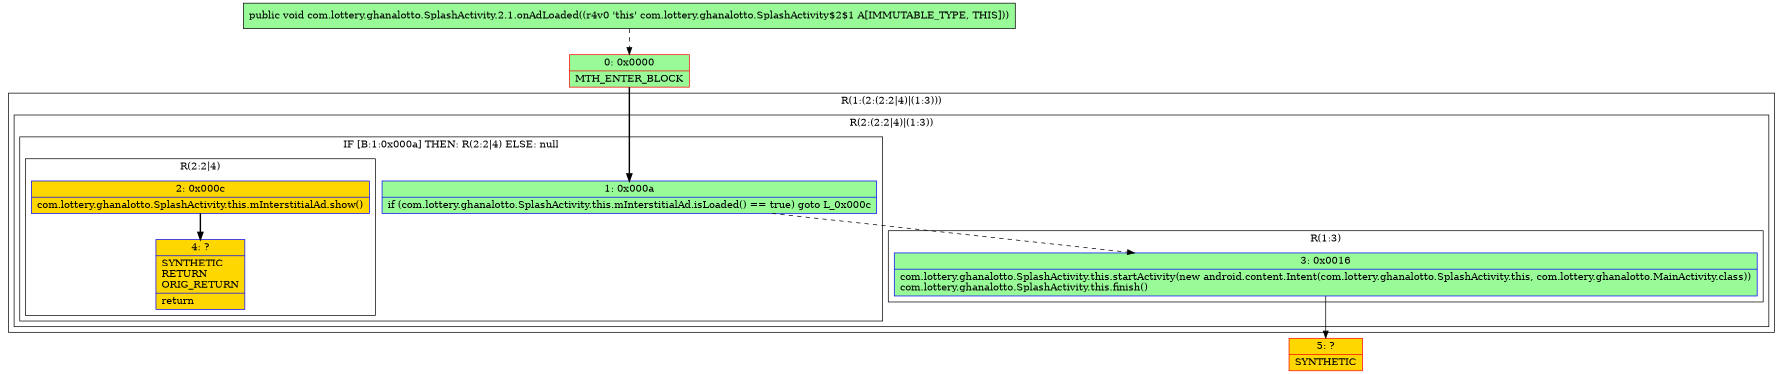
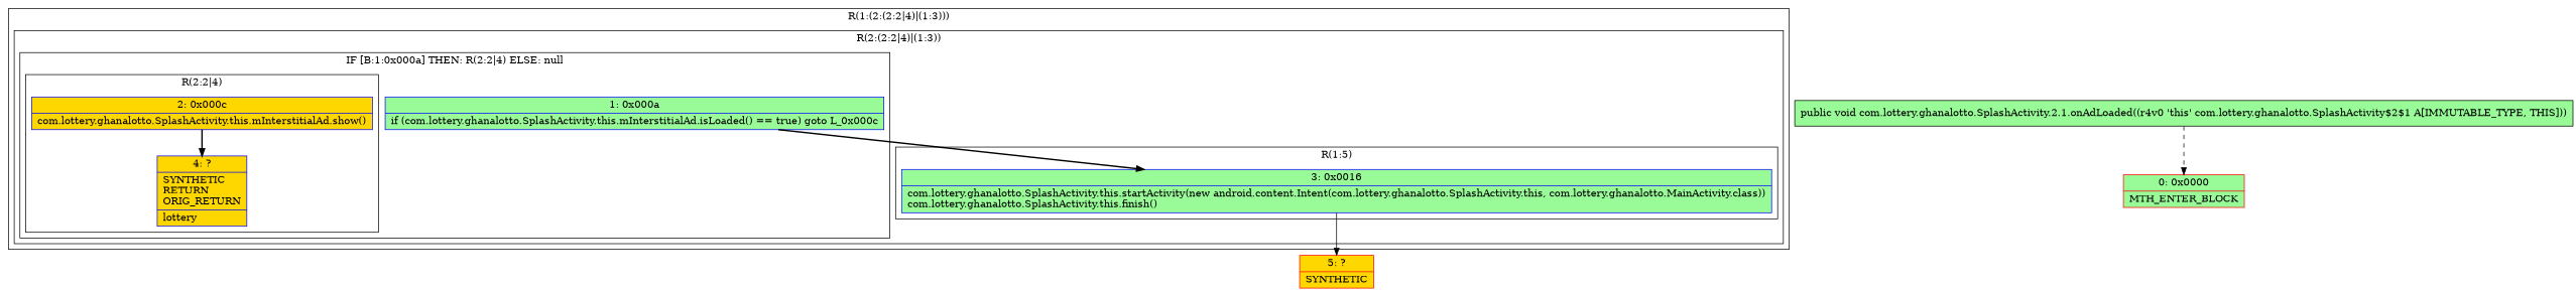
  digraph {
    node [color=blue fillcolor=palegreen shape=record style=filled]
    edge [style=bold]
    n1 [fillcolor=gold label="{2\:\ 0x000c|com.lottery.ghanalotto.SplashActivity.this.mInterstitialAd.show()\l}"]
-   n2 [fillcolor=gold label="{4\:\ ?|SYNTHETIC\lRETURN\lORIG_RETURN\l|return\l}"]
+   n2 [fillcolor=gold label="{4\:\ ?|SYNTHETIC\lRETURN\lORIG_RETURN\l|lottery\l}"]
    n3 [label="{1\:\ 0x000a|if (com.lottery.ghanalotto.SplashActivity.this.mInterstitialAd.isLoaded() == true) goto L_0x000c\l}"]
    n4 [label="{3\:\ 0x0016|com.lottery.ghanalotto.SplashActivity.this.startActivity(new android.content.Intent(com.lottery.ghanalotto.SplashActivity.this, com.lottery.ghanalotto.MainActivity.class))\lcom.lottery.ghanalotto.SplashActivity.this.finish()\l}"]
    n5 [color=red fillcolor=gold label="{5\:\ ?|SYNTHETIC\l}"]
    n6 [color=red label="{0\:\ 0x0000|MTH_ENTER_BLOCK\l}"]
    n7 [label="{public void com.lottery.ghanalotto.SplashActivity.2.1.onAdLoaded((r4v0 'this' com.lottery.ghanalotto.SplashActivity$2$1 A[IMMUTABLE_TYPE, THIS])) }" color=""]
    subgraph cluster_1 {
      label="R(1:(2:(2:2|4)|(1:3)))"
      subgraph cluster_2 {
        label="R(2:(2:2|4)|(1:3))"
        subgraph cluster_3 {
          label="IF [B:1:0x000a] THEN: R(2:2|4) ELSE: null"
          n3
          subgraph cluster_4 {
            label="R(2:2|4)"
            n1
            n2
          }
        }
        subgraph cluster_5 {
-         label="R(1:3)"
+         label="R(1:5)"
          n4
        }
      }
    }
    n1 -> n2
-   n3 -> n4 [style=dashed]
+   n3 -> n4
    n4 -> n5 [style=solid]
-   n6 -> n3
    n7 -> n6 [style=dashed]
  }
